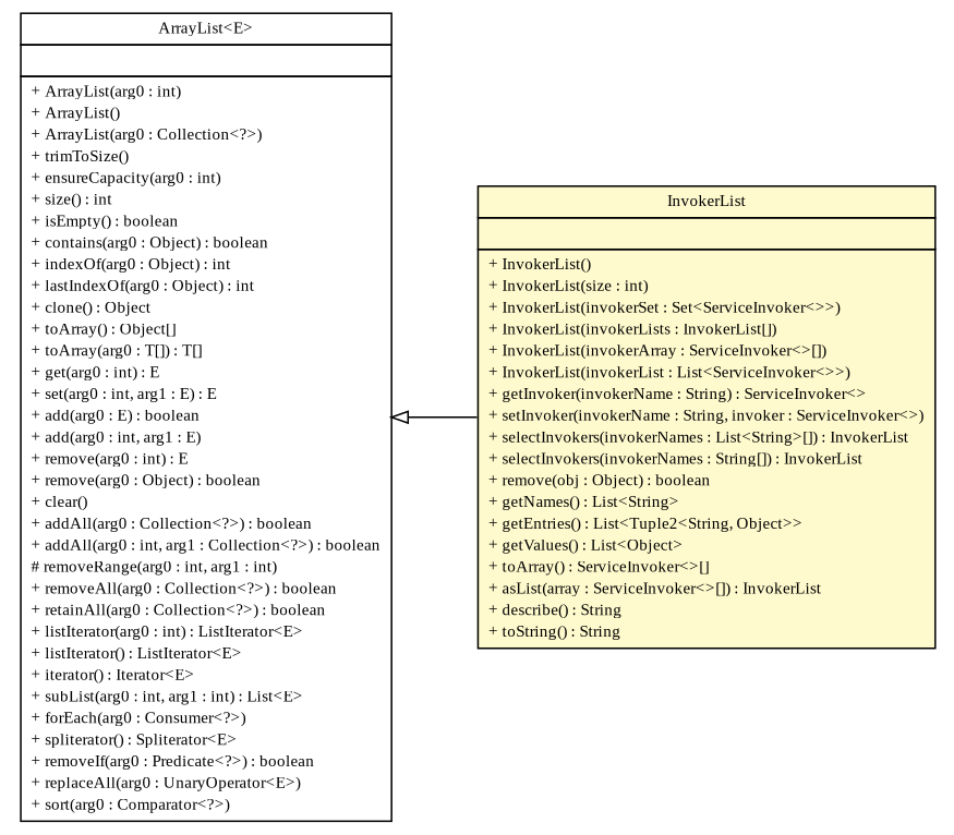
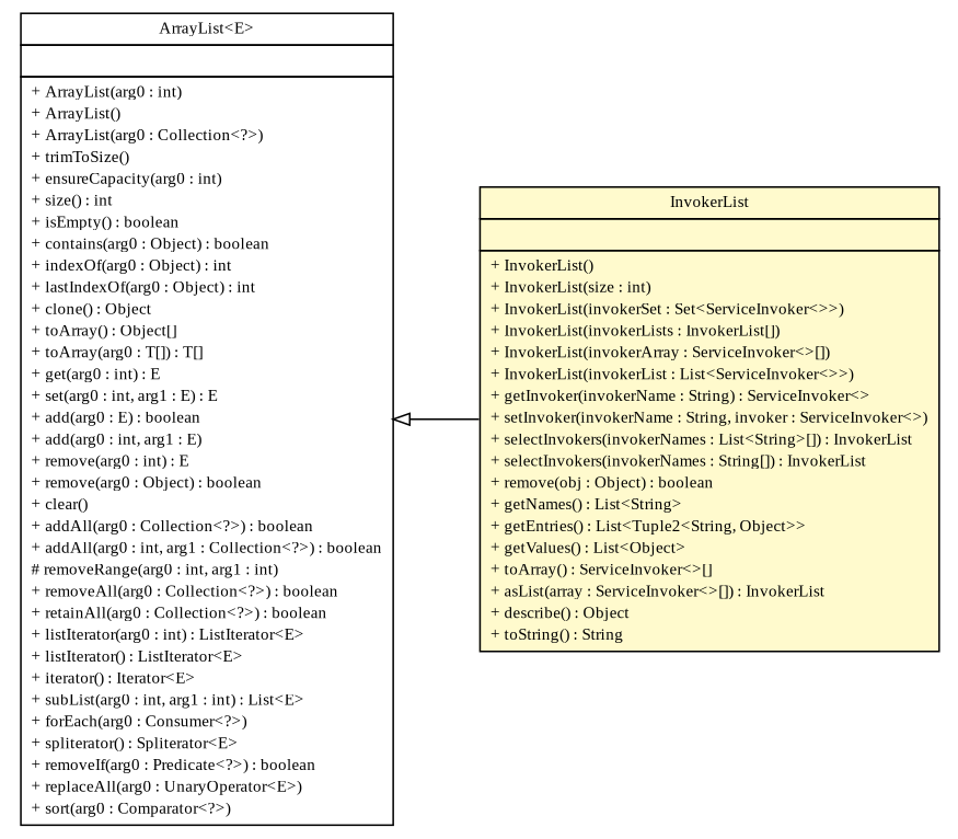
  digraph {
    nodesep=0.25
    ranksep=0.5
    rankdir=LR
    fontname="Liberation Serif"
    node [fontcolor=black fontname="Liberation Serif" fontsize=10.0 shape=plaintext]
-   n1 [label=<<table title="sorcer.core.invoker.InvokerList" border="0" cellborder="1" cellspacing="0" cellpadding="2" port="p" bgcolor="lemonChiffon" href="./InvokerList.html"> 		<tr><td><table border="0" cellspacing="0" cellpadding="1"> <tr><td align="center" balign="center"> InvokerList </td></tr> 		</table></td></tr> 		<tr><td><table border="0" cellspacing="0" cellpadding="1"> <tr><td align="left" balign="left">  </td></tr> 		</table></td></tr> 		<tr><td><table border="0" cellspacing="0" cellpadding="1"> <tr><td align="left" balign="left"> + InvokerList() </td></tr> <tr><td align="left" balign="left"> + InvokerList(size : int) </td></tr> <tr><td align="left" balign="left"> + InvokerList(invokerSet : Set&lt;ServiceInvoker&lt;&gt;&gt;) </td></tr> <tr><td align="left" balign="left"> + InvokerList(invokerLists : InvokerList[]) </td></tr> <tr><td align="left" balign="left"> + InvokerList(invokerArray : ServiceInvoker&lt;&gt;[]) </td></tr> <tr><td align="left" balign="left"> + InvokerList(invokerList : List&lt;ServiceInvoker&lt;&gt;&gt;) </td></tr> <tr><td align="left" balign="left"> + getInvoker(invokerName : String) : ServiceInvoker&lt;&gt; </td></tr> <tr><td align="left" balign="left"> + setInvoker(invokerName : String, invoker : ServiceInvoker&lt;&gt;) </td></tr> <tr><td align="left" balign="left"> + selectInvokers(invokerNames : List&lt;String&gt;[]) : InvokerList </td></tr> <tr><td align="left" balign="left"> + selectInvokers(invokerNames : String[]) : InvokerList </td></tr> <tr><td align="left" balign="left"> + remove(obj : Object) : boolean </td></tr> <tr><td align="left" balign="left"> + getNames() : List&lt;String&gt; </td></tr> <tr><td align="left" balign="left"> + getEntries() : List&lt;Tuple2&lt;String, Object&gt;&gt; </td></tr> <tr><td align="left" balign="left"> + getValues() : List&lt;Object&gt; </td></tr> <tr><td align="left" balign="left"> + toArray() : ServiceInvoker&lt;&gt;[] </td></tr> <tr><td align="left" balign="left"> + asList(array : ServiceInvoker&lt;&gt;[]) : InvokerList </td></tr> <tr><td align="left" balign="left"> + describe() : String </td></tr> <tr><td align="left" balign="left"> + toString() : String </td></tr> 		</table></td></tr> 		</table>>]
+   n1 [label=<<table title="sorcer.core.invoker.InvokerList" border="0" cellborder="1" cellspacing="0" cellpadding="2" port="p" bgcolor="lemonChiffon" href="./InvokerList.html"> 		<tr><td><table border="0" cellspacing="0" cellpadding="1"> <tr><td align="center" balign="center"> InvokerList </td></tr> 		</table></td></tr> 		<tr><td><table border="0" cellspacing="0" cellpadding="1"> <tr><td align="left" balign="left">  </td></tr> 		</table></td></tr> 		<tr><td><table border="0" cellspacing="0" cellpadding="1"> <tr><td align="left" balign="left"> + InvokerList() </td></tr> <tr><td align="left" balign="left"> + InvokerList(size : int) </td></tr> <tr><td align="left" balign="left"> + InvokerList(invokerSet : Set&lt;ServiceInvoker&lt;&gt;&gt;) </td></tr> <tr><td align="left" balign="left"> + InvokerList(invokerLists : InvokerList[]) </td></tr> <tr><td align="left" balign="left"> + InvokerList(invokerArray : ServiceInvoker&lt;&gt;[]) </td></tr> <tr><td align="left" balign="left"> + InvokerList(invokerList : List&lt;ServiceInvoker&lt;&gt;&gt;) </td></tr> <tr><td align="left" balign="left"> + getInvoker(invokerName : String) : ServiceInvoker&lt;&gt; </td></tr> <tr><td align="left" balign="left"> + setInvoker(invokerName : String, invoker : ServiceInvoker&lt;&gt;) </td></tr> <tr><td align="left" balign="left"> + selectInvokers(invokerNames : List&lt;String&gt;[]) : InvokerList </td></tr> <tr><td align="left" balign="left"> + selectInvokers(invokerNames : String[]) : InvokerList </td></tr> <tr><td align="left" balign="left"> + remove(obj : Object) : boolean </td></tr> <tr><td align="left" balign="left"> + getNames() : List&lt;String&gt; </td></tr> <tr><td align="left" balign="left"> + getEntries() : List&lt;Tuple2&lt;String, Object&gt;&gt; </td></tr> <tr><td align="left" balign="left"> + getValues() : List&lt;Object&gt; </td></tr> <tr><td align="left" balign="left"> + toArray() : ServiceInvoker&lt;&gt;[] </td></tr> <tr><td align="left" balign="left"> + asList(array : ServiceInvoker&lt;&gt;[]) : InvokerList </td></tr> <tr><td align="left" balign="left"> + describe() : Object </td></tr> <tr><td align="left" balign="left"> + toString() : String </td></tr> 		</table></td></tr> 		</table>>]
    n2 [label=<<table title="java.util.ArrayList" border="0" cellborder="1" cellspacing="0" cellpadding="2" port="p" href="http://docs.oracle.com/javase/7/docs/api/java/util/ArrayList.html"> 		<tr><td><table border="0" cellspacing="0" cellpadding="1"> <tr><td align="center" balign="center"> ArrayList&lt;E&gt; </td></tr> 		</table></td></tr> 		<tr><td><table border="0" cellspacing="0" cellpadding="1"> <tr><td align="left" balign="left">  </td></tr> 		</table></td></tr> 		<tr><td><table border="0" cellspacing="0" cellpadding="1"> <tr><td align="left" balign="left"> + ArrayList(arg0 : int) </td></tr> <tr><td align="left" balign="left"> + ArrayList() </td></tr> <tr><td align="left" balign="left"> + ArrayList(arg0 : Collection&lt;?&gt;) </td></tr> <tr><td align="left" balign="left"> + trimToSize() </td></tr> <tr><td align="left" balign="left"> + ensureCapacity(arg0 : int) </td></tr> <tr><td align="left" balign="left"> + size() : int </td></tr> <tr><td align="left" balign="left"> + isEmpty() : boolean </td></tr> <tr><td align="left" balign="left"> + contains(arg0 : Object) : boolean </td></tr> <tr><td align="left" balign="left"> + indexOf(arg0 : Object) : int </td></tr> <tr><td align="left" balign="left"> + lastIndexOf(arg0 : Object) : int </td></tr> <tr><td align="left" balign="left"> + clone() : Object </td></tr> <tr><td align="left" balign="left"> + toArray() : Object[] </td></tr> <tr><td align="left" balign="left"> + toArray(arg0 : T[]) : T[] </td></tr> <tr><td align="left" balign="left"> + get(arg0 : int) : E </td></tr> <tr><td align="left" balign="left"> + set(arg0 : int, arg1 : E) : E </td></tr> <tr><td align="left" balign="left"> + add(arg0 : E) : boolean </td></tr> <tr><td align="left" balign="left"> + add(arg0 : int, arg1 : E) </td></tr> <tr><td align="left" balign="left"> + remove(arg0 : int) : E </td></tr> <tr><td align="left" balign="left"> + remove(arg0 : Object) : boolean </td></tr> <tr><td align="left" balign="left"> + clear() </td></tr> <tr><td align="left" balign="left"> + addAll(arg0 : Collection&lt;?&gt;) : boolean </td></tr> <tr><td align="left" balign="left"> + addAll(arg0 : int, arg1 : Collection&lt;?&gt;) : boolean </td></tr> <tr><td align="left" balign="left"> # removeRange(arg0 : int, arg1 : int) </td></tr> <tr><td align="left" balign="left"> + removeAll(arg0 : Collection&lt;?&gt;) : boolean </td></tr> <tr><td align="left" balign="left"> + retainAll(arg0 : Collection&lt;?&gt;) : boolean </td></tr> <tr><td align="left" balign="left"> + listIterator(arg0 : int) : ListIterator&lt;E&gt; </td></tr> <tr><td align="left" balign="left"> + listIterator() : ListIterator&lt;E&gt; </td></tr> <tr><td align="left" balign="left"> + iterator() : Iterator&lt;E&gt; </td></tr> <tr><td align="left" balign="left"> + subList(arg0 : int, arg1 : int) : List&lt;E&gt; </td></tr> <tr><td align="left" balign="left"> + forEach(arg0 : Consumer&lt;?&gt;) </td></tr> <tr><td align="left" balign="left"> + spliterator() : Spliterator&lt;E&gt; </td></tr> <tr><td align="left" balign="left"> + removeIf(arg0 : Predicate&lt;?&gt;) : boolean </td></tr> <tr><td align="left" balign="left"> + replaceAll(arg0 : UnaryOperator&lt;E&gt;) </td></tr> <tr><td align="left" balign="left"> + sort(arg0 : Comparator&lt;?&gt;) </td></tr> 		</table></td></tr> 		</table>>]
    n2 -> n1 [arrowtail=empty dir=back fontname="Liberation Serif" fontsize=10 headport=p labelfontname=Helvetica labelfontsize=10 tailport=p]
  }
